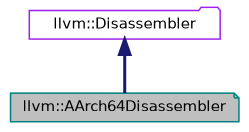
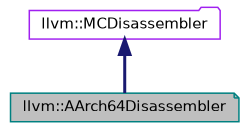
  digraph {
    node [fontname=Helvetica fontsize=10]
    n1 [color=teal fillcolor=grey75 fontcolor=black height=0.2 label="llvm::AArch64Disassembler" shape=note style=filled width=0.4]
-   n2 [color=purple height=0.2 label="llvm::Disassembler" shape=folder width=0.4]
+   n2 [color=purple height=0.2 label="llvm::MCDisassembler" shape=folder width=0.4]
    n2 -> n1 [color=midnightblue dir=back fontname=Helvetica fontsize=10 labelfontname=Helvetica labelfontsize=10 style=bold]
  }
